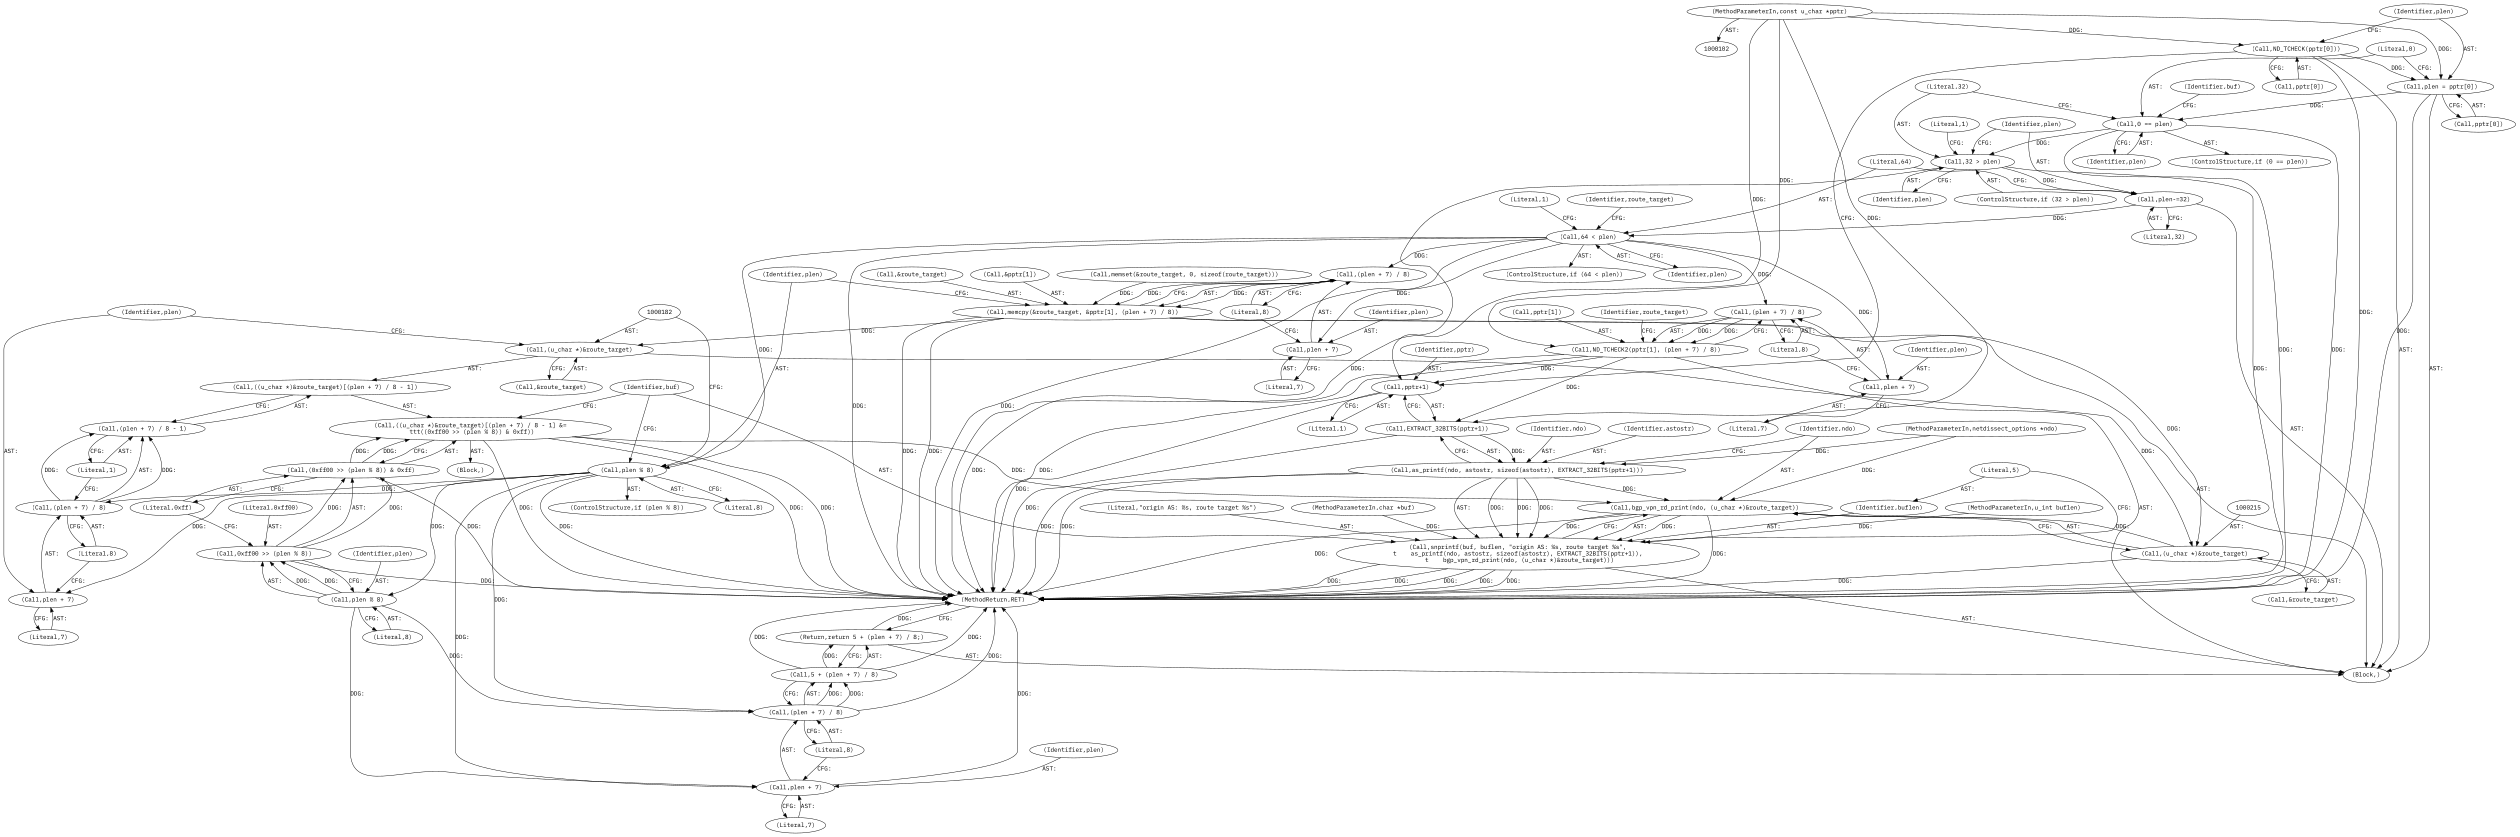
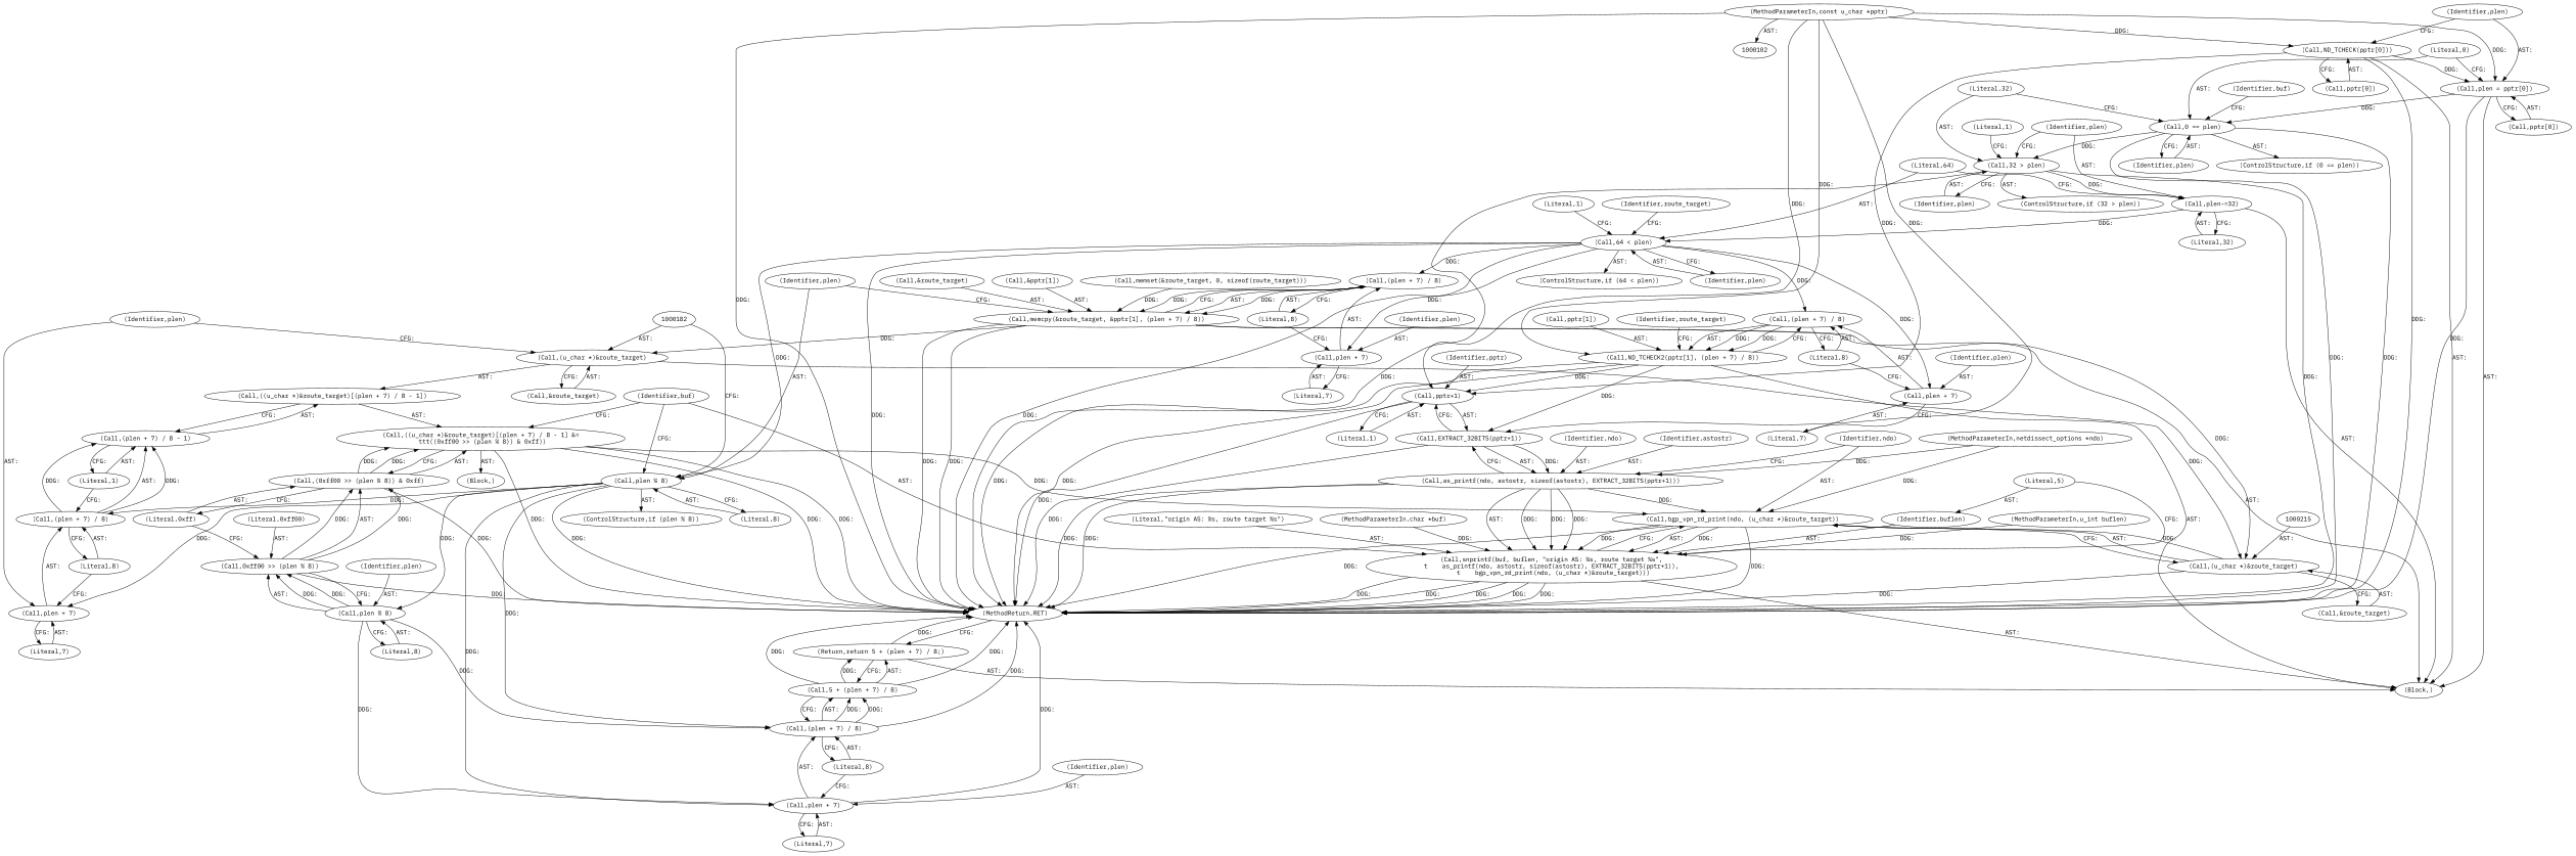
  digraph {
    fontname="IBM Plex Mono"
    node [fontname="IBM Plex Mono"]
    edge [fontname="IBM Plex Mono"]
    n1 [label="(Call,ND_TCHECK(pptr[0]))"]
    n2 [label="(Call,plen = pptr[0])"]
    n3 [label="(Call,pptr+1)"]
    n4 [label="(Block,)"]
    n5 [label="(Call,pptr[0])"]
    n6 [label="(MethodReturn,RET)"]
    n7 [label="(Call,0 == plen)"]
    n8 [label="(Call,pptr[0])"]
    n9 [label="(Call,EXTRACT_32BITS(pptr+1))"]
    n10 [label="(Call,as_printf(ndo, astostr, sizeof(astostr), EXTRACT_32BITS(pptr+1)))"]
    n11 [label="(Literal,1)"]
    n12 [label="(Return,return 5 + (plen + 7) / 8;)"]
    n13 [label="(MethodParameterIn,const u_char *pptr)"]
    n14 [label="(Call,ND_TCHECK2(pptr[1], (plen + 7) / 8))"]
    1000102
    n16 [label="(Call,(plen + 7) / 8)"]
    n17 [label="(Call,32 > plen)"]
    n18 [label="(Identifier,plen)"]
    n19 [label="(ControlStructure,if (0 == plen))"]
    n20 [label="(Call,plen-=32)"]
    n21 [label="(ControlStructure,if (32 > plen))"]
    n22 [label="(Identifier,plen)"]
    n23 [label="(Call,64 < plen)"]
    n24 [label="(Literal,32)"]
    n25 [label="(Call,plen + 7)"]
    n26 [label="(Call,(plen + 7) / 8)"]
    n27 [label="(Call,plen + 7)"]
    n28 [label="(Call,plen % 8)"]
    n29 [label="(ControlStructure,if (64 < plen))"]
    n30 [label="(Identifier,plen)"]
    n31 [label="(Literal,8)"]
    n32 [label="(Literal,7)"]
    n33 [label="(Call,memcpy(&route_target, &pptr[1], (plen + 7) / 8))"]
    n34 [label="(Literal,8)"]
    n35 [label="(Literal,7)"]
    n36 [label="(Call,(plen + 7) / 8)"]
    n37 [label="(Call,plen + 7)"]
    n38 [label="(Call,plen % 8)"]
    n39 [label="(Call,(plen + 7) / 8)"]
    n40 [label="(Call,plen + 7)"]
    n41 [label="(Literal,8)"]
    n42 [label="(ControlStructure,if (plen % 8))"]
    n43 [label="(Call,snprintf(buf, buflen, \"origin AS: %s, route target %s\",\n\t    as_printf(ndo, astostr, sizeof(astostr), EXTRACT_32BITS(pptr+1)),\n \t    bgp_vpn_rd_print(ndo, (u_char *)&route_target)))"]
    n44 [label="(Call,bgp_vpn_rd_print(ndo, (u_char *)&route_target))"]
    n45 [label="(Call,(u_char *)&route_target)"]
    n46 [label="(Call,&route_target)"]
    n47 [label="(Call,(u_char *)&route_target)"]
    n48 [label="(Call,((u_char *)&route_target)[(plen + 7) / 8 - 1])"]
    n49 [label="(Call,&route_target)"]
    n50 [label="(Call,(plen + 7) / 8 - 1)"]
    n51 [label="(Call,((u_char *)&route_target)[(plen + 7) / 8 - 1] &=\n \t\t\t((0xff00 >> (plen % 8)) & 0xff))"]
    n52 [label="(Literal,8)"]
    n53 [label="(Literal,7)"]
    n54 [label="(Call,0xff00 >> (plen % 8))"]
    n55 [label="(Literal,8)"]
    n56 [label="(Call,5 + (plen + 7) / 8)"]
    n57 [label="(Literal,8)"]
    n58 [label="(Literal,7)"]
    n59 [label="(Literal,1)"]
    n60 [label="(Call,(0xff00 >> (plen % 8)) & 0xff)"]
    n61 [label="(Literal,0xff)"]
    n62 [label="(Block,)"]
    n63 [label="(Identifier,ndo)"]
    n64 [label="(Literal,32)"]
    n65 [label="(MethodParameterIn,netdissect_options *ndo)"]
    n66 [label="(MethodParameterIn,char *buf)"]
    n67 [label="(Identifier,plen)"]
    n68 [label="(Identifier,plen)"]
    n69 [label="(Literal,0xff00)"]
    n70 [label="(Identifier,plen)"]
    n71 [label="(Call,pptr[1])"]
    n72 [label="(Call,&pptr[1])"]
    n73 [label="(Literal,0)"]
    n74 [label="(Call,memset(&route_target, 0, sizeof(route_target)))"]
    n75 [label="(MethodParameterIn,u_int buflen)"]
    n76 [label="(Literal,1)"]
    n77 [label="(Identifier,plen)"]
    n78 [label="(Literal,5)"]
    n79 [label="(Identifier,buflen)"]
    n80 [label="(Identifier,route_target)"]
    n81 [label="(Call,&route_target)"]
    n82 [label="(Identifier,buf)"]
    n83 [label="(Identifier,route_target)"]
    n84 [label="(Identifier,plen)"]
    n85 [label="(Identifier,buf)"]
    n86 [label="(Literal,1)"]
    n87 [label="(Identifier,plen)"]
    n88 [label="(Identifier,plen)"]
    n89 [label="(Literal,\"origin AS: %s, route target %s\")"]
    n90 [label="(Identifier,astostr)"]
    n91 [label="(Identifier,pptr)"]
    n92 [label="(Literal,64)"]
    n93 [label="(Identifier,plen)"]
    n94 [label="(Identifier,ndo)"]
    1000182
    1000215
    n1 -> n2 [label="DDG: "]
-   n1 -> n3 [label="CFG: "]
+   n1 -> n3 [label="DDG: "]
    n1 -> n4 [label="AST: "]
    n1 -> n5 [label="CFG: "]
    n1 -> n6 [label="DDG: "]
    n2 -> n4 [label="AST: "]
    n2 -> n6 [label="DDG: "]
    n2 -> n7 [label="DDG: "]
    n2 -> n8 [label="CFG: "]
    n3 -> n6 [label="DDG: "]
    n3 -> n9 [label="AST: "]
    n3 -> n11 [label="CFG: "]
    n5 -> n1 [label="AST: "]
    n6 -> n12 [label="CFG: "]
    n7 -> n6 [label="DDG: "]
    n7 -> n6 [label="DDG: "]
    n7 -> n17 [label="DDG: "]
    n7 -> n18 [label="CFG: "]
    n7 -> n19 [label="AST: "]
    n8 -> n2 [label="AST: "]
    n9 -> n3 [label="CFG: "]
    n9 -> n6 [label="DDG: "]
    n9 -> n10 [label="AST: "]
    n9 -> n10 [label="DDG: "]
    n10 -> n6 [label="DDG: "]
    n10 -> n6 [label="DDG: "]
    n10 -> n9 [label="CFG: "]
    n10 -> n43 [label="AST: "]
    n10 -> n43 [label="DDG: "]
    n10 -> n43 [label="DDG: "]
    n10 -> n43 [label="DDG: "]
    n10 -> n44 [label="DDG: "]
    n11 -> n3 [label="AST: "]
    n12 -> n4 [label="AST: "]
    n12 -> n6 [label="DDG: "]
    n12 -> n56 [label="CFG: "]
    n13 -> n1 [label="DDG: "]
    n13 -> n2 [label="DDG: "]
    n13 -> n3 [label="DDG: "]
+   n13 -> n6 [label="DDG: "]
    n13 -> n9 [label="DDG: "]
    n13 -> n14 [label="DDG: "]
    n13 -> 1000102 [label="AST: "]
    n14 -> n3 [label="DDG: "]
    n14 -> n4 [label="AST: "]
    n14 -> n6 [label="DDG: "]
    n14 -> n6 [label="DDG: "]
    n14 -> n9 [label="DDG: "]
    n14 -> n16 [label="CFG: "]
    n16 -> n14 [label="AST: "]
    n16 -> n14 [label="DDG: "]
    n16 -> n14 [label="DDG: "]
    n16 -> n31 [label="CFG: "]
    n17 -> n6 [label="DDG: "]
    n17 -> n6 [label="DDG: "]
    n17 -> n20 [label="DDG: "]
-   n21 -> n17 [label="AST: "]
+   n17 -> n21 [label="AST: "]
    n17 -> n22 [label="CFG: "]
    n18 -> n7 [label="AST: "]
    n20 -> n4 [label="AST: "]
    n20 -> n23 [label="DDG: "]
    n20 -> n24 [label="CFG: "]
    n22 -> n17 [label="AST: "]
    n23 -> n6 [label="DDG: "]
    n23 -> n6 [label="DDG: "]
    n23 -> n16 [label="DDG: "]
    n23 -> n25 [label="DDG: "]
    n23 -> n26 [label="DDG: "]
    n23 -> n27 [label="DDG: "]
    n23 -> n28 [label="DDG: "]
    n23 -> n29 [label="AST: "]
    n23 -> n30 [label="CFG: "]
    n24 -> n20 [label="AST: "]
    n25 -> n16 [label="AST: "]
    n25 -> n32 [label="CFG: "]
    n26 -> n33 [label="AST: "]
    n26 -> n33 [label="DDG: "]
    n26 -> n33 [label="DDG: "]
    n26 -> n34 [label="CFG: "]
    n27 -> n26 [label="AST: "]
    n27 -> n35 [label="CFG: "]
    n28 -> n6 [label="DDG: "]
    n28 -> n36 [label="DDG: "]
    n28 -> n37 [label="DDG: "]
    n28 -> n38 [label="DDG: "]
    n28 -> n39 [label="DDG: "]
    n28 -> n40 [label="DDG: "]
    n28 -> n41 [label="CFG: "]
    n28 -> n42 [label="AST: "]
    n30 -> n23 [label="AST: "]
    n31 -> n16 [label="AST: "]
    n31 -> n25 [label="CFG: "]
    n32 -> n25 [label="AST: "]
    n33 -> n4 [label="AST: "]
    n33 -> n6 [label="DDG: "]
    n33 -> n6 [label="DDG: "]
    n33 -> n26 [label="CFG: "]
    n33 -> n45 [label="DDG: "]
    n33 -> n47 [label="DDG: "]
    n34 -> n26 [label="AST: "]
    n34 -> n27 [label="CFG: "]
    n35 -> n27 [label="AST: "]
    n36 -> n50 [label="AST: "]
    n36 -> n50 [label="DDG: "]
    n36 -> n50 [label="DDG: "]
    n36 -> n52 [label="CFG: "]
    n37 -> n36 [label="AST: "]
    n37 -> n53 [label="CFG: "]
    n38 -> n39 [label="DDG: "]
    n38 -> n40 [label="DDG: "]
    n38 -> n54 [label="AST: "]
    n38 -> n54 [label="DDG: "]
    n38 -> n54 [label="DDG: "]
    n38 -> n55 [label="CFG: "]
    n39 -> n6 [label="DDG: "]
    n39 -> n56 [label="AST: "]
    n39 -> n56 [label="DDG: "]
    n39 -> n56 [label="DDG: "]
    n39 -> n57 [label="CFG: "]
    n40 -> n6 [label="DDG: "]
    n40 -> n39 [label="AST: "]
    n40 -> n58 [label="CFG: "]
    n41 -> n28 [label="AST: "]
    n43 -> n4 [label="AST: "]
    n43 -> n6 [label="DDG: "]
    n43 -> n6 [label="DDG: "]
    n43 -> n6 [label="DDG: "]
    n43 -> n6 [label="DDG: "]
    n43 -> n6 [label="DDG: "]
    n43 -> n44 [label="CFG: "]
    n44 -> n6 [label="DDG: "]
    n44 -> n6 [label="DDG: "]
    n44 -> n43 [label="AST: "]
    n44 -> n43 [label="DDG: "]
    n44 -> n43 [label="DDG: "]
    n44 -> n45 [label="CFG: "]
    n45 -> n6 [label="DDG: "]
    n45 -> n44 [label="AST: "]
    n45 -> n44 [label="DDG: "]
    n45 -> n46 [label="CFG: "]
    n46 -> n45 [label="AST: "]
    n47 -> n45 [label="DDG: "]
    n47 -> n48 [label="AST: "]
    n47 -> n49 [label="CFG: "]
    n48 -> n50 [label="CFG: "]
    n48 -> n51 [label="AST: "]
    n49 -> n47 [label="AST: "]
    n50 -> n48 [label="AST: "]
    n50 -> n59 [label="CFG: "]
    n51 -> n6 [label="DDG: "]
    n51 -> n6 [label="DDG: "]
    n51 -> n6 [label="DDG: "]
    n51 -> n44 [label="DDG: "]
    n51 -> n60 [label="CFG: "]
    n51 -> n62 [label="AST: "]
    n52 -> n36 [label="AST: "]
    n52 -> n37 [label="CFG: "]
    n53 -> n37 [label="AST: "]
    n54 -> n6 [label="DDG: "]
    n54 -> n38 [label="CFG: "]
    n54 -> n60 [label="AST: "]
    n54 -> n60 [label="DDG: "]
    n54 -> n60 [label="DDG: "]
    n55 -> n38 [label="AST: "]
    n56 -> n6 [label="DDG: "]
    n56 -> n6 [label="DDG: "]
    n56 -> n12 [label="AST: "]
    n56 -> n12 [label="DDG: "]
    n56 -> n39 [label="CFG: "]
    n57 -> n39 [label="AST: "]
    n57 -> n40 [label="CFG: "]
    n58 -> n40 [label="AST: "]
    n59 -> n36 [label="CFG: "]
    n59 -> n50 [label="AST: "]
    n60 -> n6 [label="DDG: "]
    n60 -> n51 [label="AST: "]
    n60 -> n51 [label="DDG: "]
    n60 -> n51 [label="DDG: "]
    n60 -> n61 [label="CFG: "]
    n61 -> n54 [label="CFG: "]
    n61 -> n60 [label="AST: "]
    n63 -> n10 [label="AST: "]
    n64 -> n7 [label="CFG: "]
    n64 -> n17 [label="AST: "]
    n65 -> n10 [label="DDG: "]
    n65 -> n44 [label="DDG: "]
    n66 -> n43 [label="DDG: "]
    n67 -> n38 [label="AST: "]
    n68 -> n28 [label="AST: "]
    n68 -> n33 [label="CFG: "]
    n69 -> n54 [label="AST: "]
    n70 -> n37 [label="AST: "]
    n70 -> n47 [label="CFG: "]
    n71 -> n14 [label="AST: "]
    n72 -> n33 [label="AST: "]
    n73 -> n2 [label="CFG: "]
    n73 -> n7 [label="AST: "]
    n74 -> n33 [label="DDG: "]
    n75 -> n43 [label="DDG: "]
    n76 -> n23 [label="CFG: "]
    n77 -> n1 [label="CFG: "]
    n77 -> n2 [label="AST: "]
    n78 -> n43 [label="CFG: "]
    n78 -> n79 [label="AST: "]
    n79 -> n43 [label="AST: "]
    n80 -> n23 [label="CFG: "]
    n81 -> n33 [label="AST: "]
    n82 -> n7 [label="CFG: "]
    n83 -> n14 [label="CFG: "]
    n84 -> n27 [label="AST: "]
    n85 -> n28 [label="CFG: "]
    n85 -> n43 [label="AST: "]
    n85 -> n51 [label="CFG: "]
    n86 -> n17 [label="CFG: "]
    n87 -> n17 [label="CFG: "]
    n87 -> n20 [label="AST: "]
    n88 -> n40 [label="AST: "]
    n89 -> n43 [label="AST: "]
    n90 -> n10 [label="AST: "]
    n91 -> n3 [label="AST: "]
    n92 -> n20 [label="CFG: "]
    n92 -> n23 [label="AST: "]
    n93 -> n25 [label="AST: "]
    n94 -> n10 [label="CFG: "]
    n94 -> n44 [label="AST: "]
    1000182 -> n28 [label="CFG: "]
    1000182 -> n47 [label="AST: "]
    1000215 -> n45 [label="AST: "]
  }
